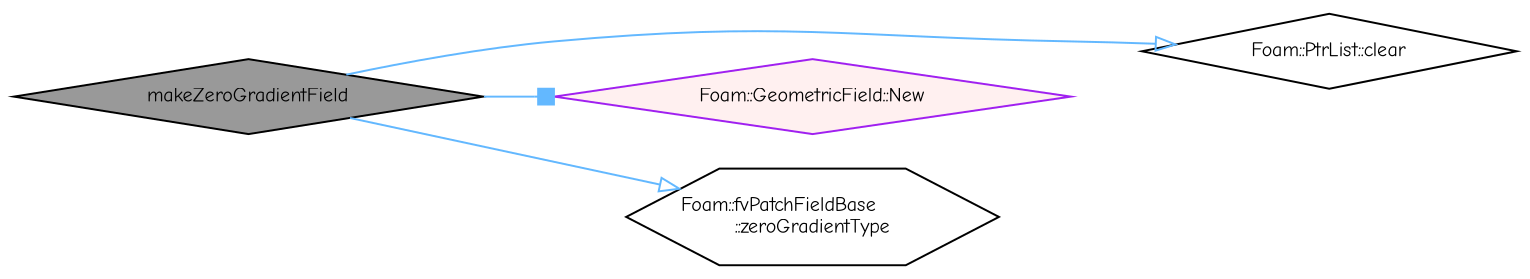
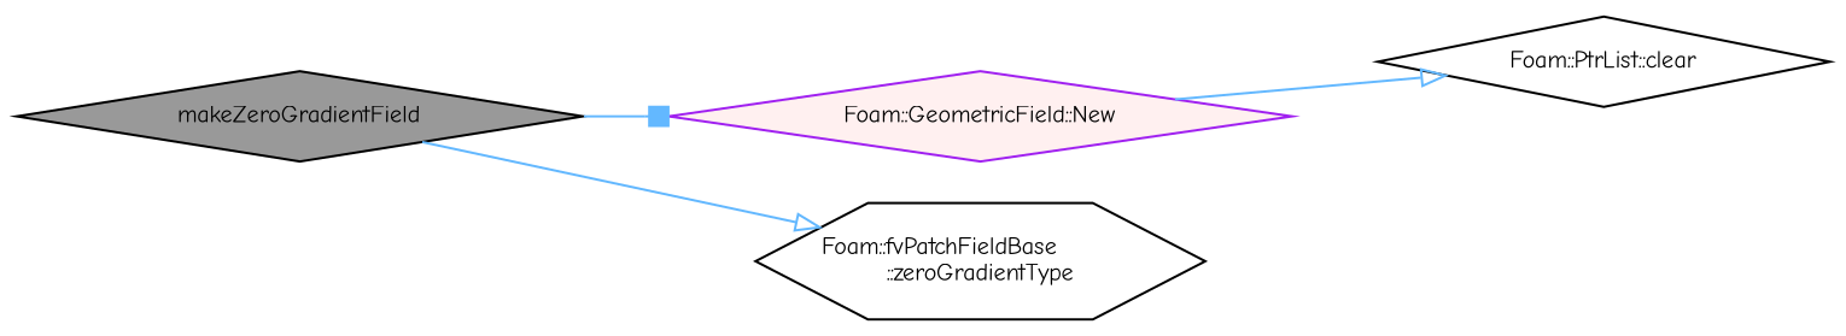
  digraph {
    fontname="Comic Neue"
    rankdir=LR
    node [color=black fillcolor=white fontname="Comic Neue" fontsize=10 shape=diamond style=filled]
    edge [arrowhead=onormal color=steelblue1 fontname="Comic Neue" fontsize=10 labelfontname=Helvetica labelfontsize=10 style=solid]
    n1 [fillcolor=grey60 fontcolor=black height=0.2 label=makeZeroGradientField width=0.4]
    n2 [height=0.2 label="Foam::PtrList::clear" width=0.4]
    n3 [color=purple fillcolor="#FFF0F0" height=0.2 label="Foam::GeometricField::New" width=0.4]
    n4 [height=0.2 label="Foam::fvPatchFieldBase\l::zeroGradientType" shape=hexagon width=0.4]
-   n1 -> n2
+   n3 -> n2
    n1 -> n3 [arrowhead=box]
    n1 -> n4
  }
